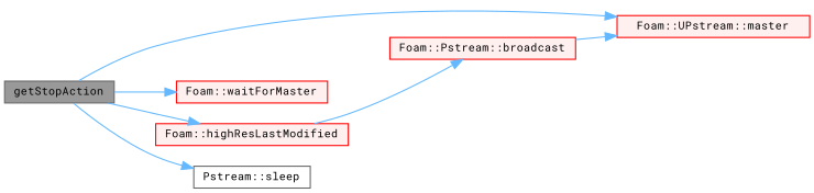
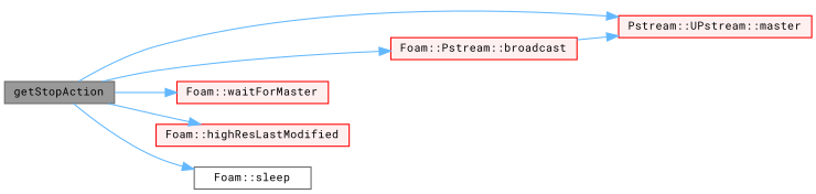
  digraph {
    fontname="Roboto Mono"
    rankdir=LR
    node [color=red fillcolor="#FFF0F0" fontname="Roboto Mono" fontsize=10 shape=box style=filled]
    edge [color=steelblue1 fontname="Roboto Mono" fontsize=10 labelfontname=Helvetica labelfontsize=10 style=solid]
    n1 [color=gray40 fillcolor=grey60 fontcolor=black height=0.2 label=getStopAction width=0.4]
    n2 [height=0.2 label="Foam::Pstream::broadcast" width=0.4]
-   n3 [height=0.2 label="Foam::UPstream::master" width=0.4]
+   n3 [height=0.2 label="Pstream::UPstream::master" width=0.4]
    n4 [height=0.2 label="Foam::waitForMaster" width=0.4]
    n5 [height=0.2 label="Foam::highResLastModified" width=0.4]
-   n6 [color=grey40 fillcolor=white height=0.2 label="Pstream::sleep" width=0.4]
-   n5 -> n2
+   n6 [color=grey40 fillcolor=white height=0.2 label="Foam::sleep" width=0.4]
+   n1 -> n2
    n1 -> n3
    n1 -> n4
    n1 -> n5
    n1 -> n6
    n2 -> n3
  }
